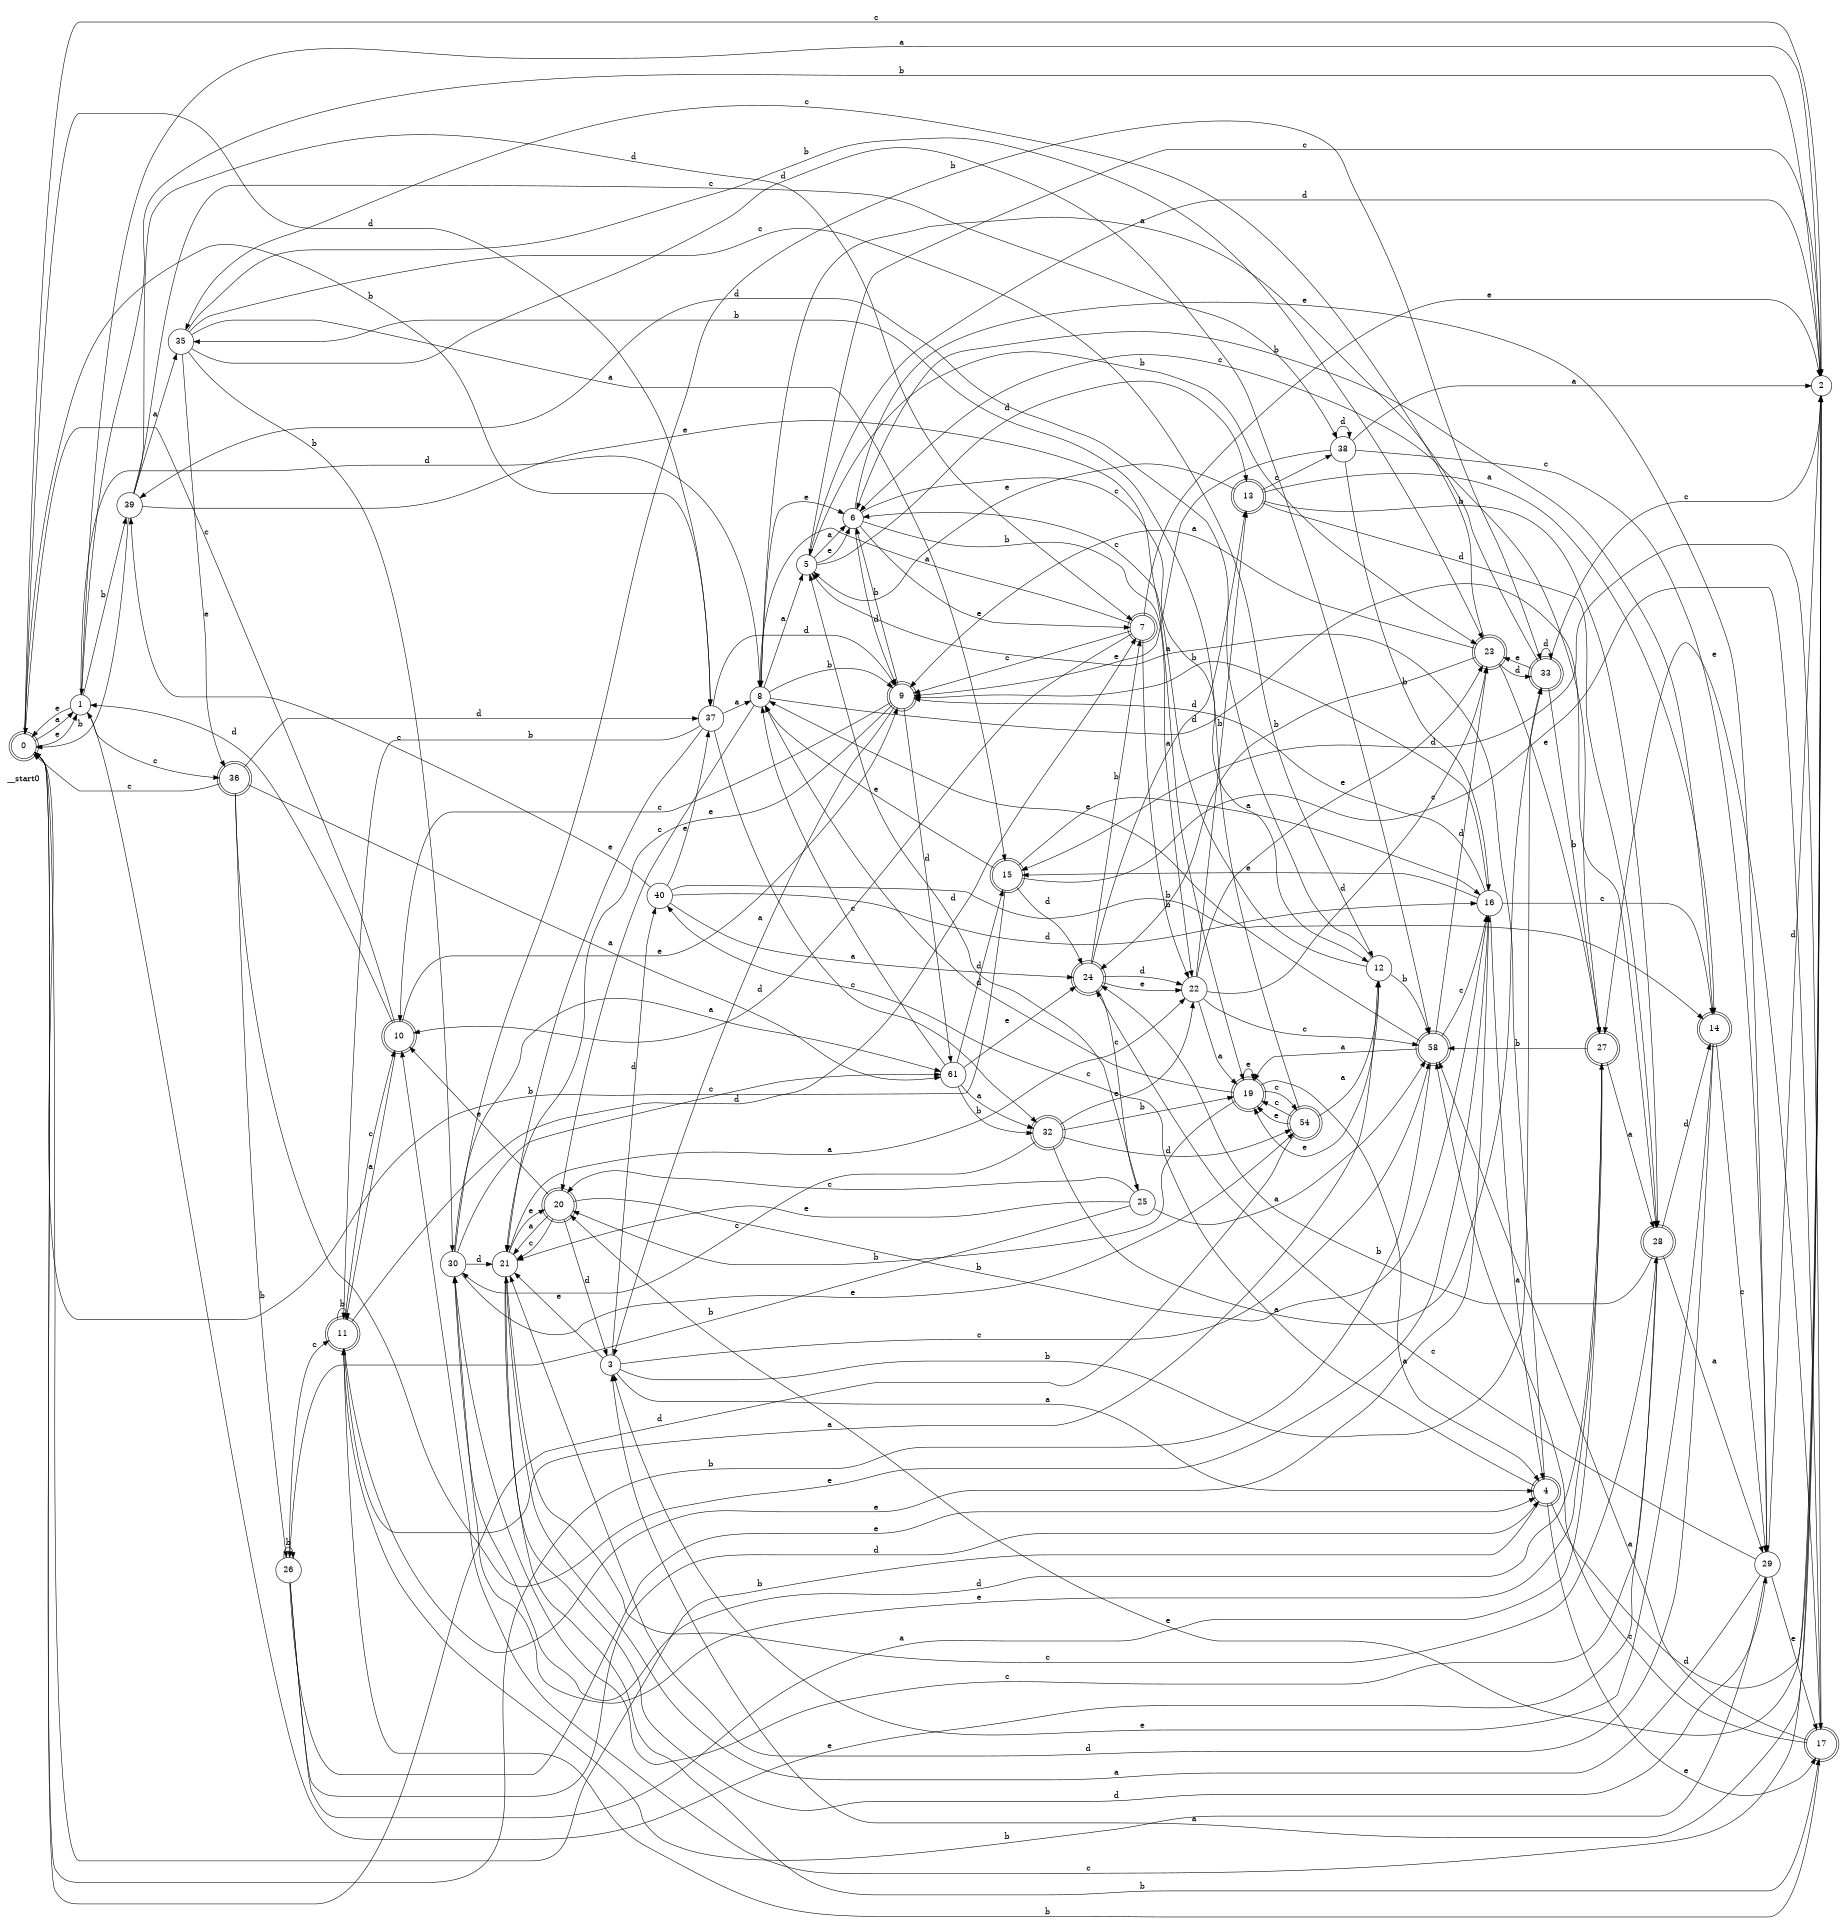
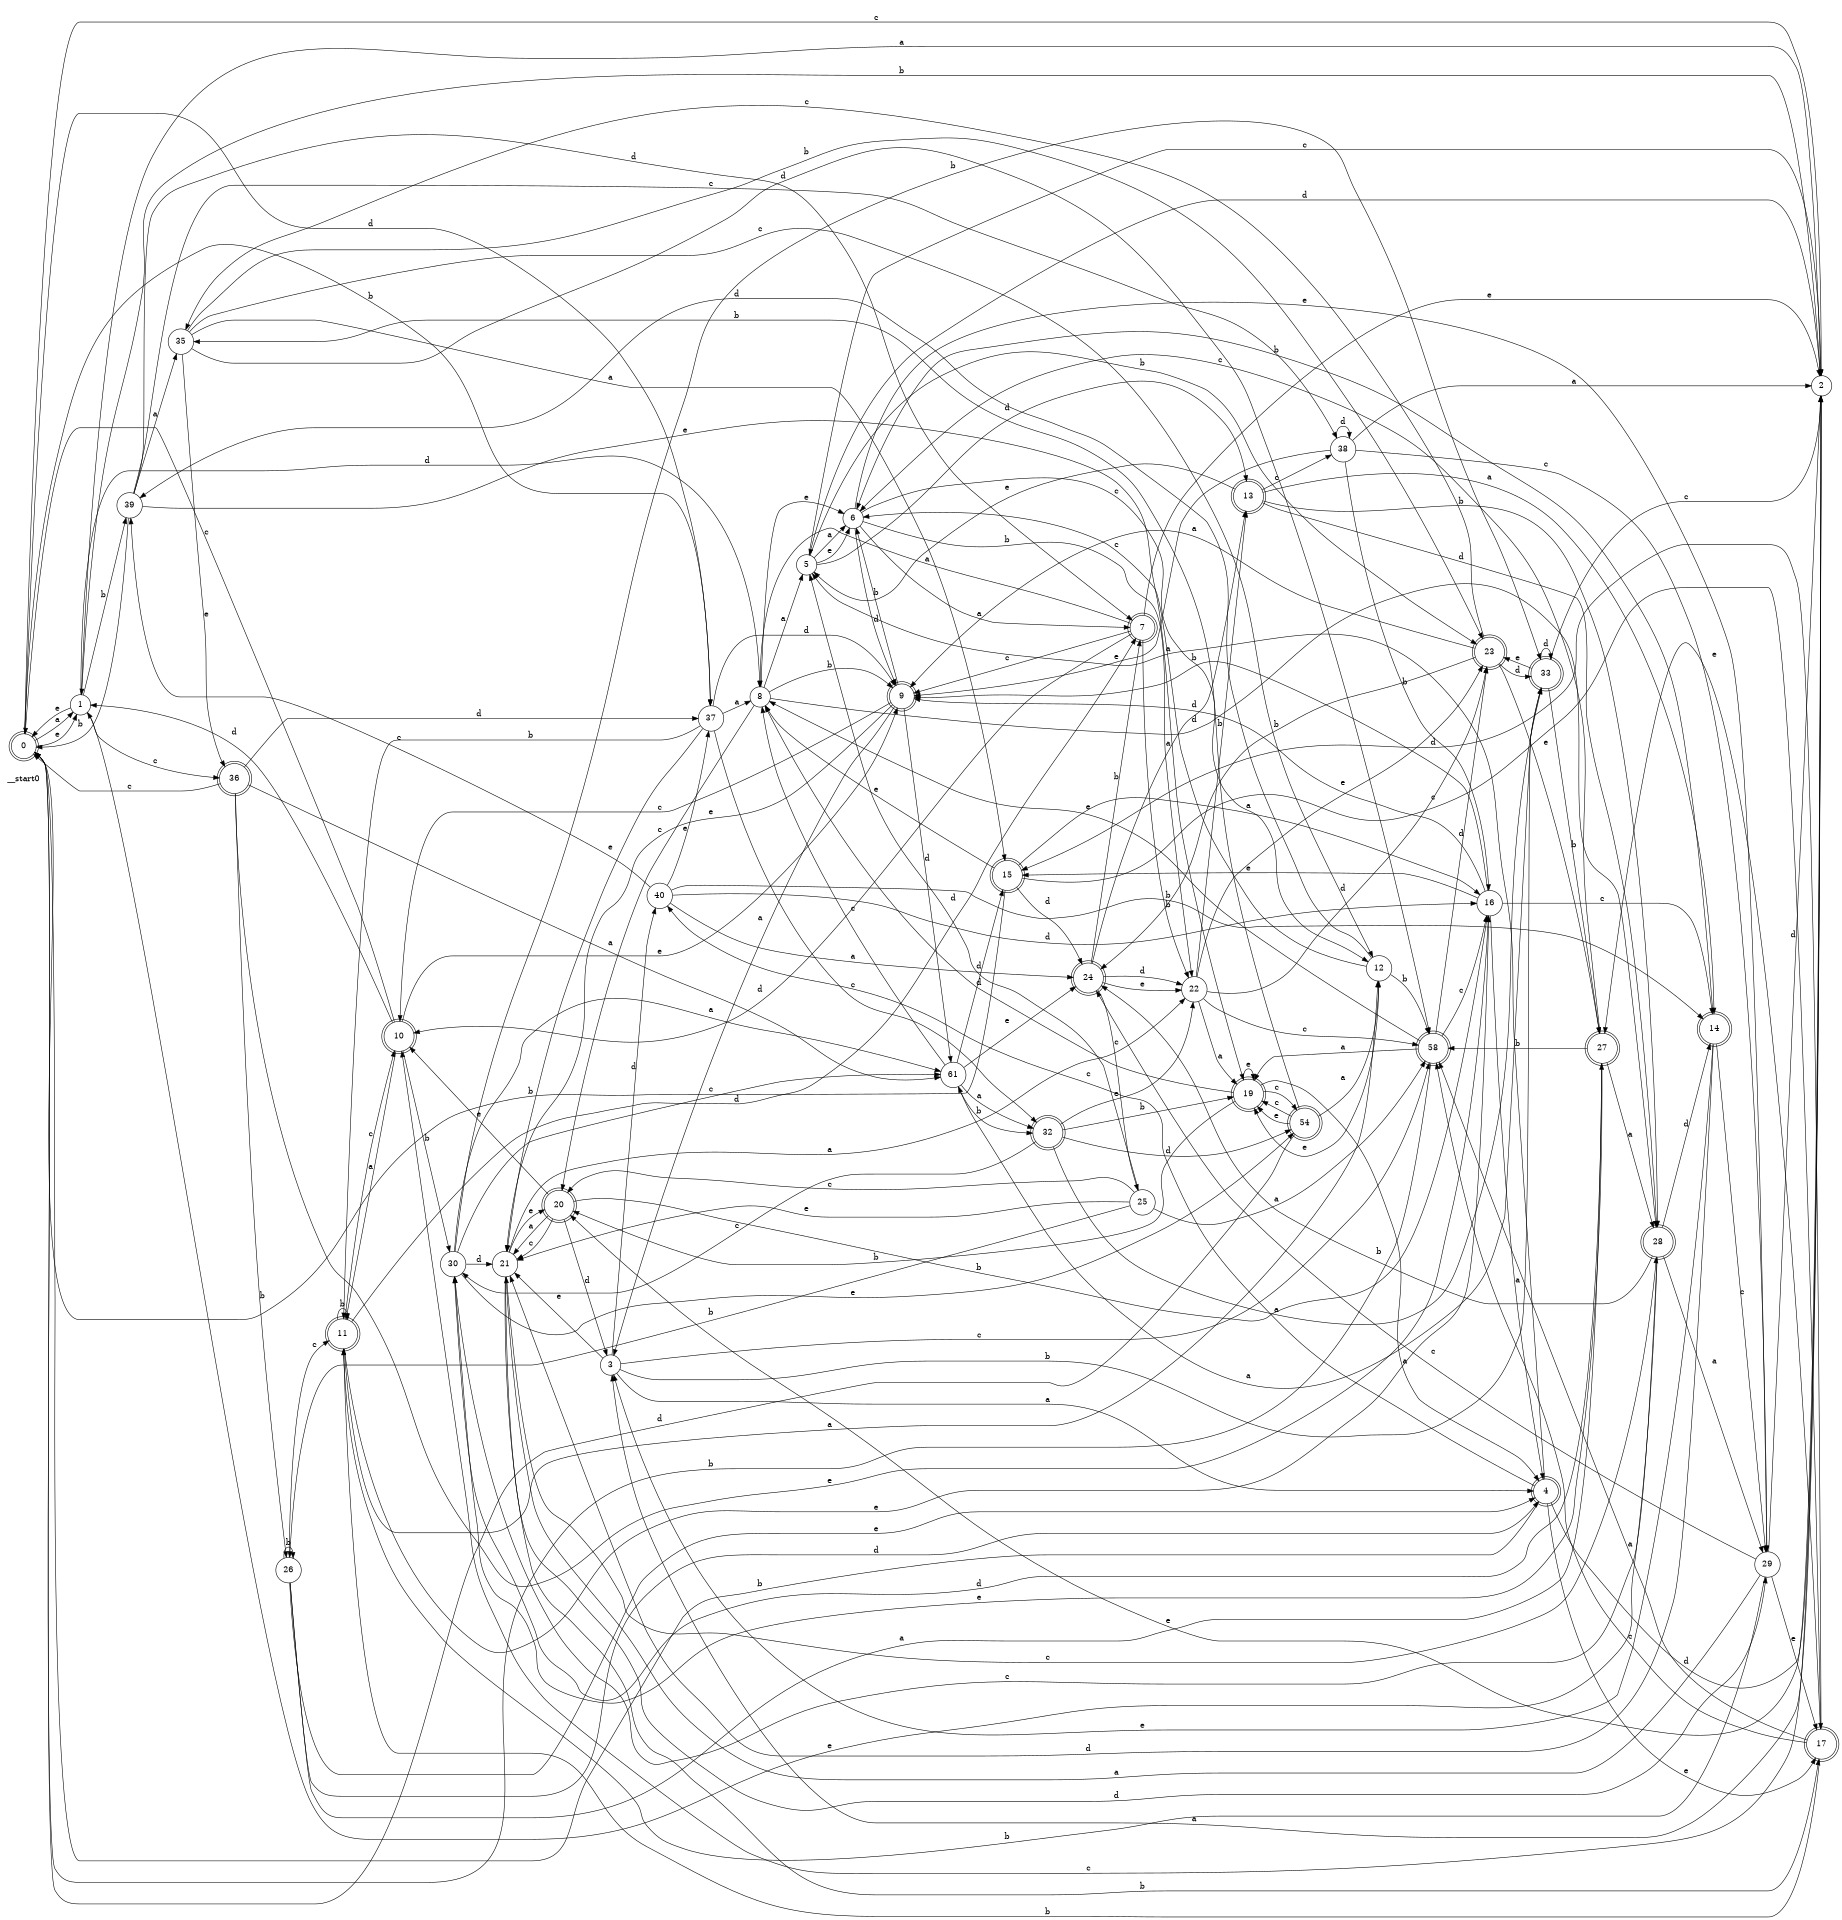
  digraph {
    rankdir=LR
    node [shape=doublecircle color=black fillcolor=white style="rounded,filled"]
    __start0 [shape=none color="" fillcolor="" style=""]
    n2 [label=0]
    n3 [label=1 shape=circle style=filled]
    n4 [label=2 shape=circle style=filled]
    n5 [label=37 shape=circle style=filled]
    n6 [label=8 shape=circle style=filled]
    n7 [label=36]
    n8 [label=39 shape=circle style=filled]
    n9 [label=3 shape=circle style=filled]
    n10 [label=5 shape=circle style=filled]
    n11 [label=10]
    n12 [label=20]
    n13 [label=21 shape=circle style=filled]
    n14 [label=9]
    n15 [label=11]
    n16 [label=32]
    n17 [label=6 shape=circle style=filled]
    n18 [label=28]
    n19 [label=61 shape=circle style=filled]
    n20 [label=16 shape=circle style=filled]
    n21 [label=26 shape=circle style=filled]
    n22 [label=7]
    n23 [label=19]
    n24 [label=38 shape=circle style=filled]
    n25 [label=35 shape=circle style=filled]
    n26 [label=4]
    n27 [label=58]
    n28 [label=33]
    n29 [label=40 shape=circle style=filled]
    n30 [label=13]
    n31 [label=23]
    n32 [label=30 shape=circle style=filled]
    n33 [label=17]
    n34 [label=22 shape=circle style=filled]
    n35 [label=29 shape=circle style=filled]
    n36 [label=27]
    n37 [label=14]
    n38 [label=24]
    n39 [label=15]
    n40 [label=12 shape=circle style=filled]
    n41 [label=54]
    n42 [label=25 shape=circle style=filled]
    n2 -> n3 [label=a]
    n2 -> n3 [label=e]
    n2 -> n4 [label=c]
    n2 -> n5 [label=b]
    n2 -> n5 [label=d]
    n3 -> n2 [label=e]
    n3 -> n4 [label=a]
    n3 -> n6 [label=d]
    n3 -> n7 [label=c]
    n3 -> n8 [label=b]
    n4 -> n3 [label=b]
    n4 -> n9 [label=a]
    n4 -> n10 [label=d]
    n4 -> n11 [label=c]
    n4 -> n12 [label=e]
    n5 -> n6 [label=a]
    n5 -> n13 [label=e]
    n5 -> n14 [label=d]
    n5 -> n15 [label=b]
    n5 -> n16 [label=c]
    n6 -> n10 [label=a]
    n6 -> n12 [label=c]
    n6 -> n14 [label=b]
    n6 -> n17 [label=e]
    n6 -> n18 [label=d]
    n7 -> n2 [label=c]
    n7 -> n5 [label=d]
    n7 -> n19 [label=a]
    n7 -> n20 [label=e]
    n7 -> n21 [label=b]
    n8 -> n2 [label=b]
    n8 -> n22 [label=d]
    n8 -> n23 [label=e]
    n8 -> n24 [label=c]
    n8 -> n25 [label=a]
    n9 -> n13 [label=e]
    n9 -> n26 [label=a]
    n9 -> n27 [label=c]
    n9 -> n28 [label=b]
    n9 -> n29 [label=d]
    n10 -> n4 [label=c]
    n10 -> n17 [label=a]
    n10 -> n17 [label=e]
    n10 -> n30 [label=d]
    n10 -> n31 [label=b]
    n11 -> n2 [label=c]
    n11 -> n3 [label=d]
    n11 -> n14 [label=e]
    n11 -> n15 [label=a]
-   n25 -> n32 [label=b]
+   n11 -> n32 [label=b]
    n12 -> n9 [label=d]
    n12 -> n11 [label=e]
    n12 -> n13 [label=a]
    n12 -> n13 [label=c]
    n12 -> n20 [label=b]
    n13 -> n12 [label=e]
    n13 -> n18 [label=c]
    n13 -> n33 [label=b]
    n13 -> n34 [label=a]
    n13 -> n35 [label=d]
    n14 -> n9 [label=a]
    n14 -> n11 [label=c]
    n14 -> n13 [label=e]
    n14 -> n17 [label=b]
    n14 -> n19 [label=d]
    n15 -> n11 [label=c]
    n15 -> n15 [label=b]
    n15 -> n20 [label=e]
    n15 -> n22 [label=d]
    n15 -> n40 [label=a]
    n16 -> n23 [label=b]
    n16 -> n28 [label=a]
    n16 -> n32 [label=c]
    n16 -> n34 [label=e]
    n16 -> n41 [label=d]
    n17 -> n14 [label=d]
-   n17 -> n22 [label=e]
+   n17 -> n22 [label=a]
    n17 -> n34 [label=b]
    n17 -> n35 [label=e]
    n17 -> n40 [label=c]
    n18 -> n3 [label=e]
    n18 -> n32 [label=c]
    n18 -> n35 [label=a]
    n18 -> n37 [label=d]
    n18 -> n38 [label=b]
    n19 -> n6 [label=c]
    n19 -> n16 [label=a]
    n19 -> n16 [label=b]
    n19 -> n38 [label=e]
    n19 -> n39 [label=d]
    n20 -> n14 [label=b]
    n20 -> n14 [label=d]
    n20 -> n26 [label=a]
    n20 -> n37 [label=c]
    n20 -> n39 [label=e]
    n21 -> n15 [label=c]
    n21 -> n21 [label=b]
    n21 -> n26 [label=d]
    n21 -> n26 [label=e]
    n21 -> n36 [label=a]
    n22 -> n4 [label=e]
    n22 -> n6 [label=a]
    n22 -> n11 [label=d]
    n22 -> n14 [label=c]
    n22 -> n34 [label=b]
    n23 -> n6 [label=d]
    n23 -> n12 [label=b]
    n23 -> n23 [label=e]
    n23 -> n26 [label=a]
    n23 -> n41 [label=c]
    n24 -> n4 [label=a]
    n24 -> n14 [label=e]
    n24 -> n20 [label=b]
    n24 -> n24 [label=d]
    n24 -> n35 [label=c]
    n25 -> n7 [label=e]
    n25 -> n27 [label=d]
    n25 -> n31 [label=b]
    n25 -> n39 [label=a]
    n25 -> n40 [label=c]
    n26 -> n2 [label=b]
    n26 -> n4 [label=d]
    n26 -> n10 [label=a]
    n26 -> n29 [label=c]
    n26 -> n33 [label=e]
    n27 -> n2 [label=b]
    n27 -> n6 [label=e]
    n27 -> n20 [label=c]
    n27 -> n23 [label=a]
    n27 -> n31 [label=d]
    n28 -> n4 [label=c]
-   n28 -> n6 [label=a]
+   n28 -> n19 [label=a]
    n28 -> n28 [label=d]
    n28 -> n31 [label=e]
    n28 -> n36 [label=b]
    n29 -> n5 [label=e]
    n29 -> n8 [label=c]
    n29 -> n20 [label=d]
    n29 -> n37 [label=b]
    n29 -> n38 [label=a]
    n30 -> n10 [label=e]
    n30 -> n18 [label=b]
    n30 -> n18 [label=d]
    n30 -> n24 [label=c]
    n30 -> n37 [label=a]
    n31 -> n14 [label=a]
    n31 -> n25 [label=c]
    n31 -> n28 [label=d]
    n31 -> n36 [label=e]
    n31 -> n38 [label=b]
    n32 -> n13 [label=d]
    n32 -> n19 [label=a]
    n32 -> n19 [label=c]
    n32 -> n28 [label=b]
    n32 -> n41 [label=e]
    n33 -> n15 [label=b]
    n33 -> n27 [label=a]
    n33 -> n27 [label=c]
    n33 -> n36 [label=e]
    n33 -> n39 [label=d]
    n34 -> n23 [label=a]
    n34 -> n27 [label=c]
    n34 -> n30 [label=b]
    n34 -> n31 [label=d]
    n34 -> n31 [label=e]
    n35 -> n4 [label=d]
    n35 -> n13 [label=a]
    n35 -> n15 [label=b]
    n35 -> n33 [label=e]
    n35 -> n38 [label=c]
    n36 -> n17 [label=c]
    n36 -> n18 [label=a]
    n36 -> n27 [label=b]
    n36 -> n32 [label=d]
    n36 -> n32 [label=e]
    n37 -> n9 [label=e]
    n37 -> n13 [label=d]
    n37 -> n17 [label=b]
    n37 -> n35 [label=c]
    n38 -> n22 [label=b]
    n38 -> n30 [label=a]
    n38 -> n34 [label=d]
    n38 -> n34 [label=e]
    n38 -> n42 [label=c]
    n39 -> n2 [label=b]
    n39 -> n6 [label=e]
    n39 -> n20 [label=a]
    n39 -> n33 [label=c]
    n39 -> n38 [label=d]
    n40 -> n8 [label=d]
    n40 -> n17 [label=c]
    n40 -> n23 [label=e]
    n40 -> n27 [label=b]
    n41 -> n2 [label=d]
    n41 -> n23 [label=c]
    n41 -> n23 [label=e]
    n41 -> n25 [label=b]
    n41 -> n40 [label=a]
    n42 -> n10 [label=d]
    n42 -> n12 [label=c]
    n42 -> n13 [label=e]
    n42 -> n21 [label=b]
    n42 -> n27 [label=a]
  }
